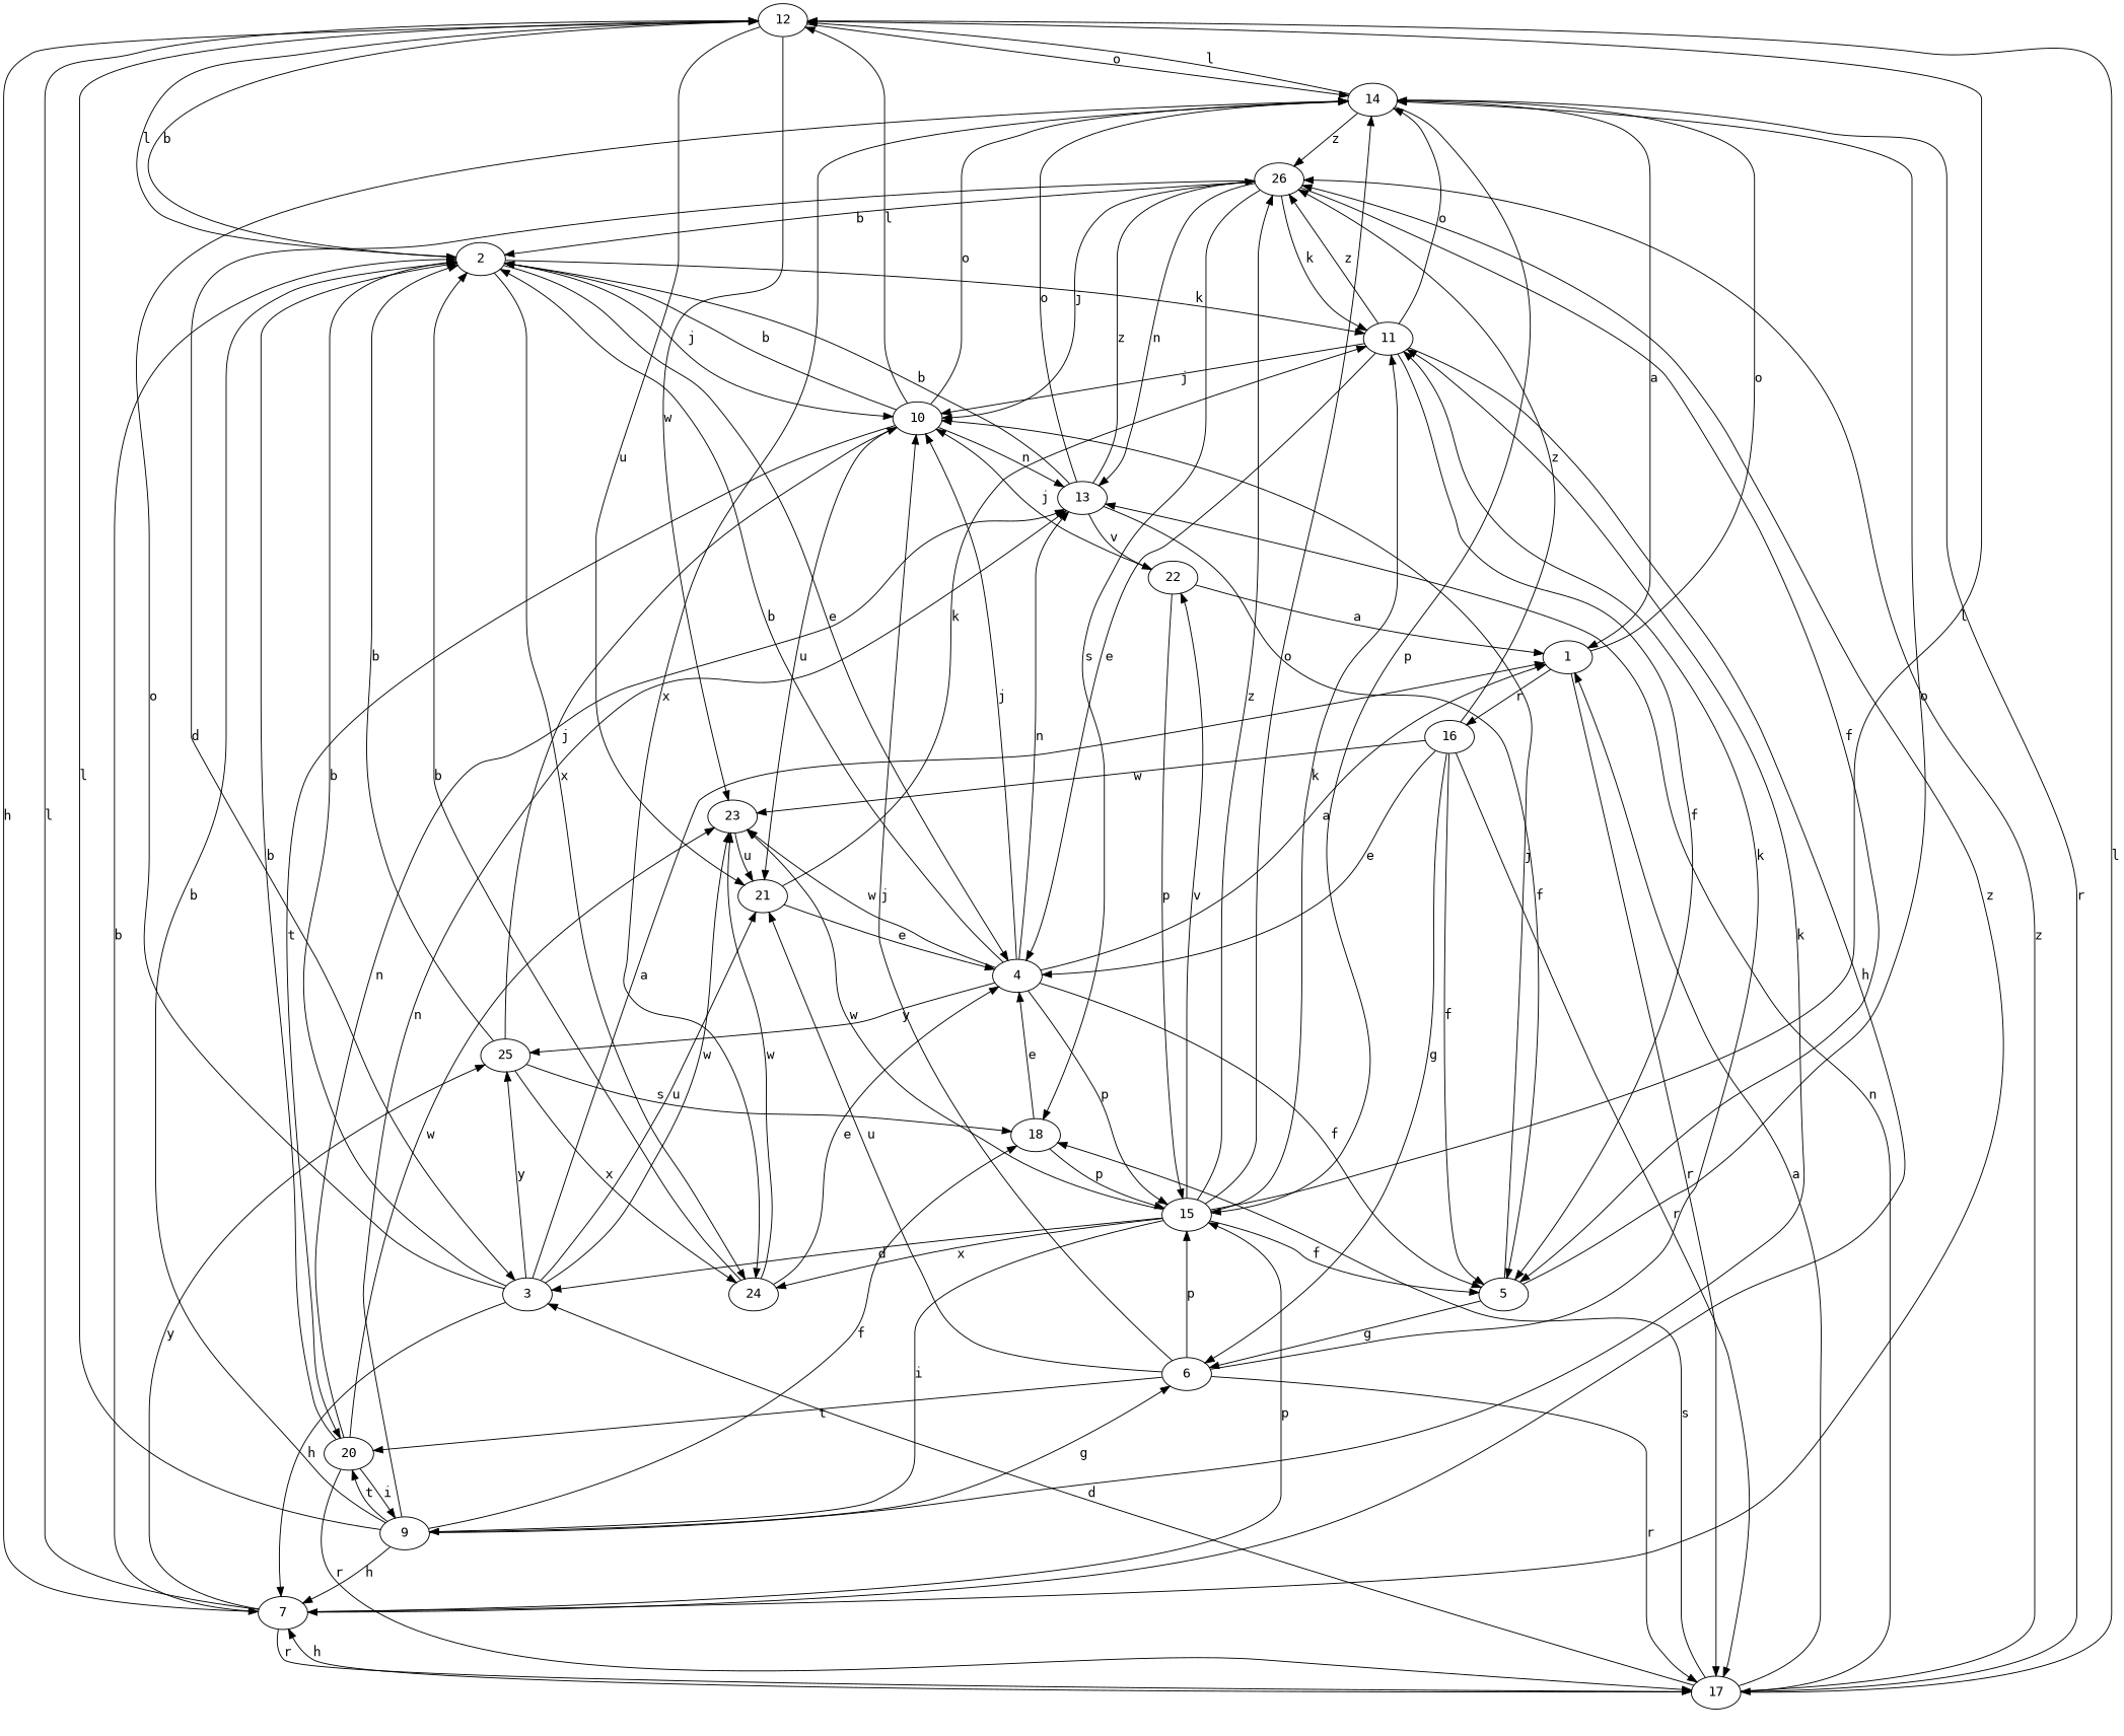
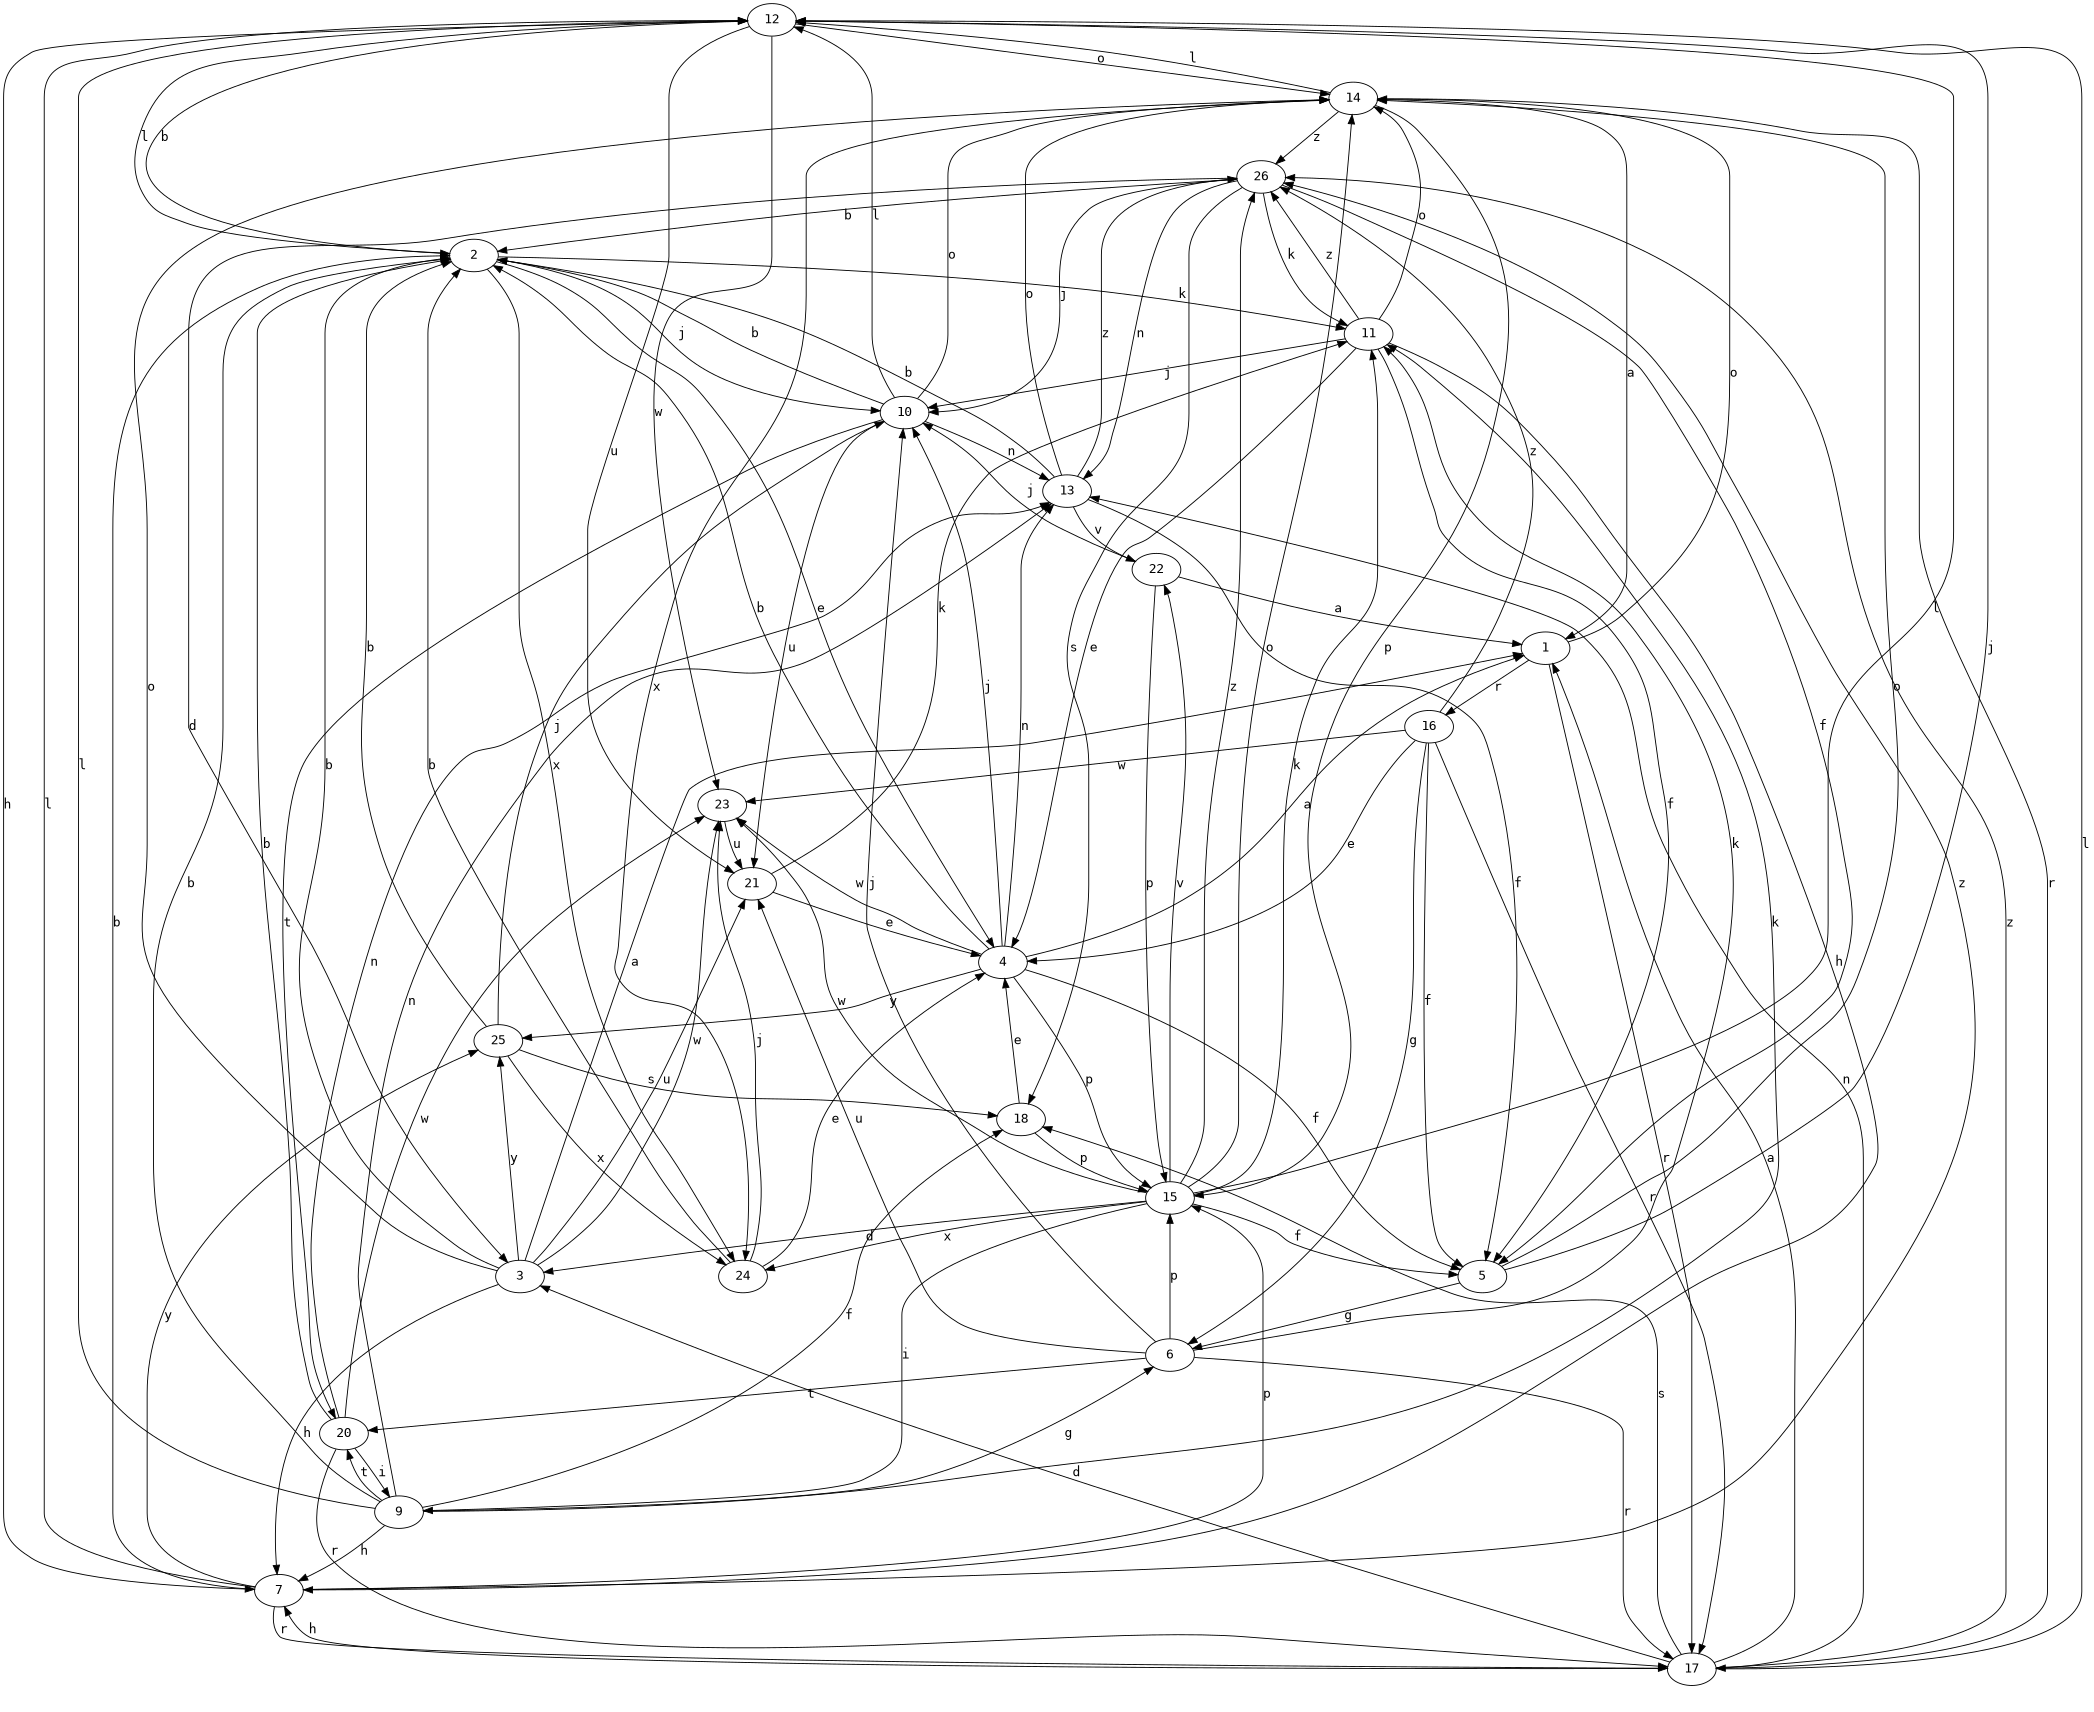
  strict digraph {
    fontname="DejaVu Sans Mono"
    node [fontname="DejaVu Sans Mono"]
    edge [fontname="DejaVu Sans Mono"]
    12
    14
    2
    7
    21
    23
    20
    17
    13
    9
    24
    4
    1
    16
    15
    26
    5
    6
    3
    18
    10
    11
    25
    22
    12 -> 14 [label=o]
    12 -> 2 [label=b]
    12 -> 7 [label=h]
    12 -> 21 [label=u]
    12 -> 23 [label=w]
    14 -> 12 [label=l]
    14 -> 17 [label=r]
    14 -> 24 [label=x]
    14 -> 1 [label=a]
    14 -> 15 [label=p]
    14 -> 26 [label=z]
    2 -> 12 [label=l]
    2 -> 24 [label=x]
    2 -> 4 [label=e]
    2 -> 10 [label=j]
    2 -> 11 [label=k]
    7 -> 12 [label=l]
    7 -> 2 [label=b]
    7 -> 17 [label=r]
    7 -> 15 [label=p]
    7 -> 26 [label=z]
    7 -> 25 [label=y]
    21 -> 4 [label=e]
    21 -> 11 [label=k]
    23 -> 21 [label=u]
    20 -> 2 [label=b]
    20 -> 23 [label=w]
    20 -> 17 [label=r]
    20 -> 13 [label=n]
    20 -> 9 [label=i]
    17 -> 12 [label=l]
    17 -> 7 [label=h]
    17 -> 13 [label=n]
    17 -> 1 [label=a]
    17 -> 26 [label=z]
    17 -> 3 [label=d]
    17 -> 18 [label=s]
    13 -> 14 [label=o]
    13 -> 2 [label=b]
    13 -> 26 [label=z]
    13 -> 5 [label=f]
    13 -> 22 [label=v]
    9 -> 12 [label=l]
    9 -> 2 [label=b]
    9 -> 7 [label=h]
    9 -> 20 [label=t]
    9 -> 13 [label=n]
    9 -> 6 [label=g]
    9 -> 18 [label=f]
    9 -> 11 [label=k]
    24 -> 2 [label=b]
-   24 -> 23 [label=w]
+   24 -> 23 [label=j]
    24 -> 4 [label=e]
    4 -> 2 [label=b]
    4 -> 23 [label=w]
    4 -> 13 [label=n]
    4 -> 1 [label=a]
    4 -> 15 [label=p]
    4 -> 5 [label=f]
    4 -> 10 [label=j]
    4 -> 25 [label=y]
    1 -> 14 [label=o]
    1 -> 17 [label=r]
    1 -> 16 [label=r]
    16 -> 23 [label=w]
    16 -> 17 [label=r]
    16 -> 4 [label=e]
    16 -> 26 [label=z]
    16 -> 5 [label=f]
    16 -> 6 [label=g]
    15 -> 12 [label=l]
    15 -> 14 [label=o]
    15 -> 23 [label=w]
    15 -> 9 [label=i]
    15 -> 24 [label=x]
    15 -> 26 [label=z]
    15 -> 5 [label=f]
    15 -> 3 [label=d]
    15 -> 11 [label=k]
    15 -> 22 [label=v]
    26 -> 2 [label=b]
    26 -> 13 [label=n]
    26 -> 5 [label=f]
    26 -> 3 [label=d]
    26 -> 18 [label=s]
    26 -> 10 [label=j]
    26 -> 11 [label=k]
    5 -> 14 [label=o]
    5 -> 6 [label=g]
-   5 -> 10 [label=j]
+   5 -> 12 [label=j]
    6 -> 21 [label=u]
    6 -> 20 [label=t]
    6 -> 17 [label=r]
    6 -> 15 [label=p]
    6 -> 10 [label=j]
    6 -> 11 [label=k]
    3 -> 14 [label=o]
    3 -> 2 [label=b]
    3 -> 7 [label=h]
    3 -> 21 [label=u]
    3 -> 23 [label=w]
    3 -> 1 [label=a]
    3 -> 25 [label=y]
    18 -> 4 [label=e]
    18 -> 15 [label=p]
    10 -> 12 [label=l]
    10 -> 14 [label=o]
    10 -> 2 [label=b]
    10 -> 21 [label=u]
    10 -> 20 [label=t]
    10 -> 13 [label=n]
    11 -> 14 [label=o]
    11 -> 7 [label=h]
    11 -> 4 [label=e]
    11 -> 26 [label=z]
    11 -> 5 [label=f]
    11 -> 10 [label=j]
    25 -> 2 [label=b]
    25 -> 24 [label=x]
    25 -> 18 [label=s]
    25 -> 10 [label=j]
    22 -> 1 [label=a]
    22 -> 15 [label=p]
    22 -> 10 [label=j]
  }
